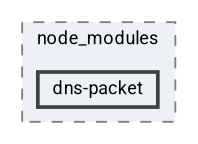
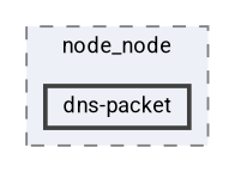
  digraph {
    compound=true
    fontname=Roboto
    n1 [color=grey25 fillcolor="#edf0f7" fontname=Roboto fontsize=10 height=0.2 label="dns-packet" shape=box style="filled,bold" width=0.4]
    subgraph cluster_1 {
      bgcolor="#edf0f7"
      fontsize=10
-     label=node_modules
+     label=node_node
      pencolor=grey50
      style="filled,dashed"
      n1
    }
  }
